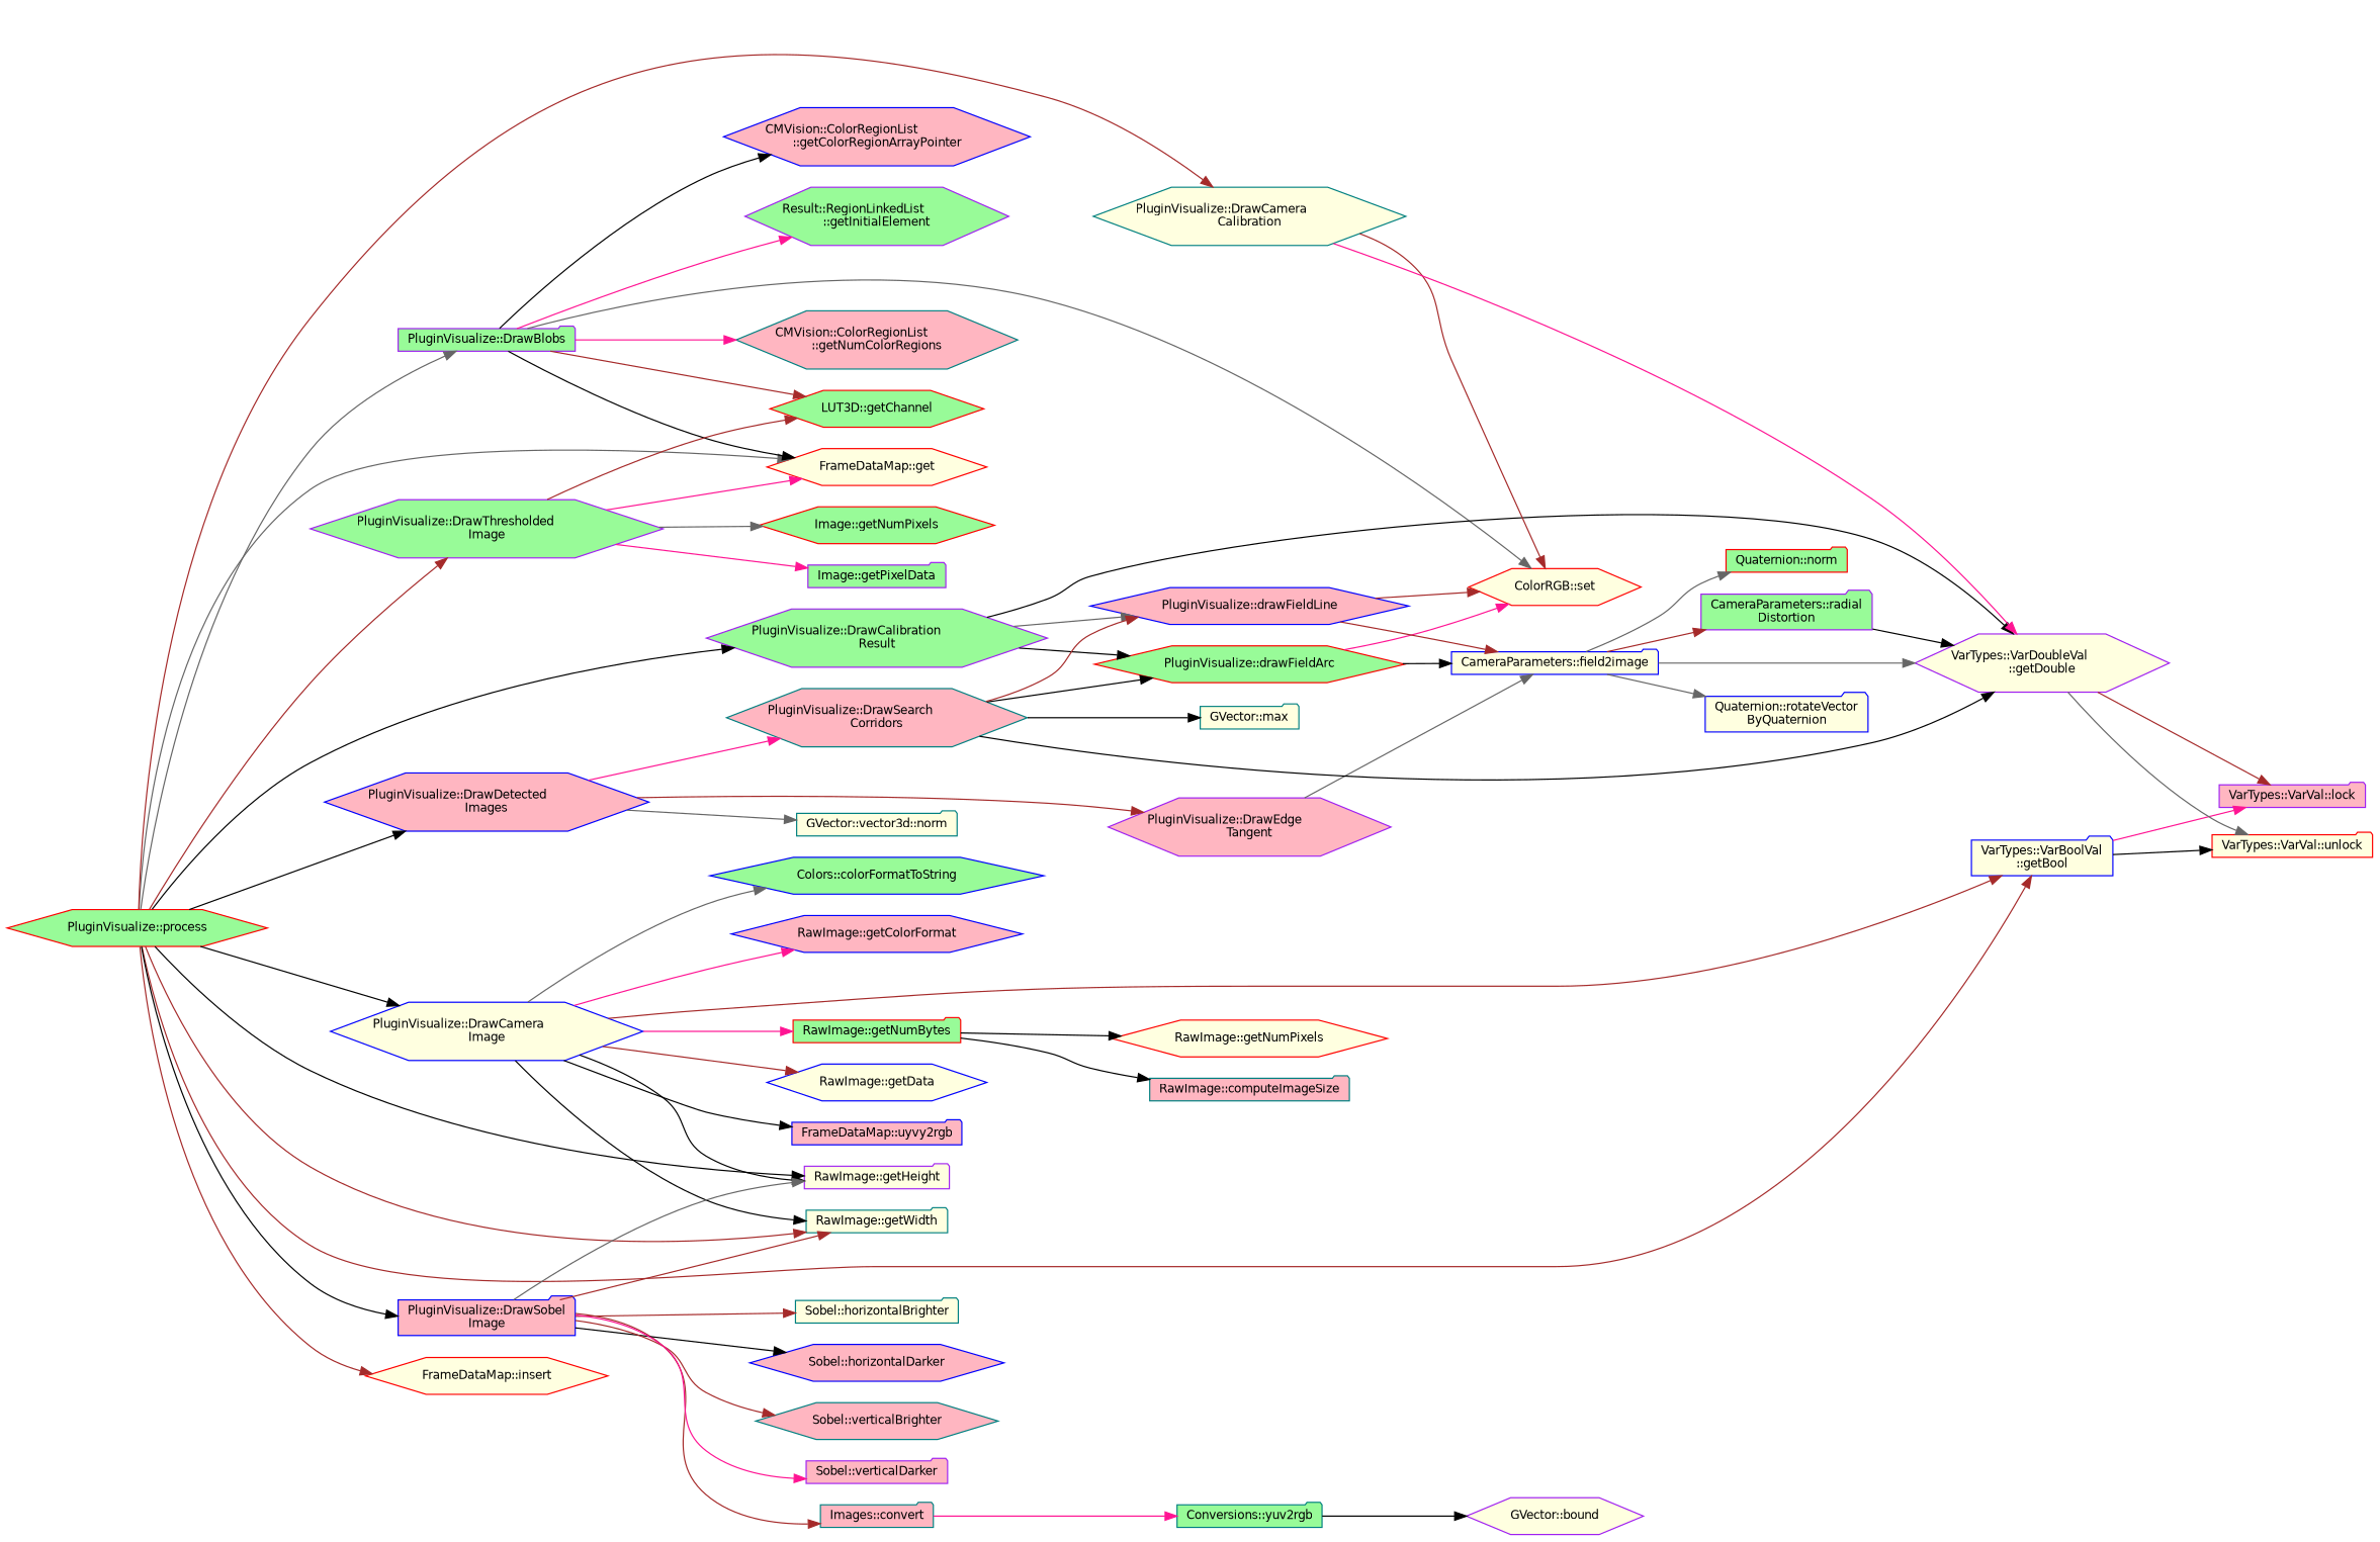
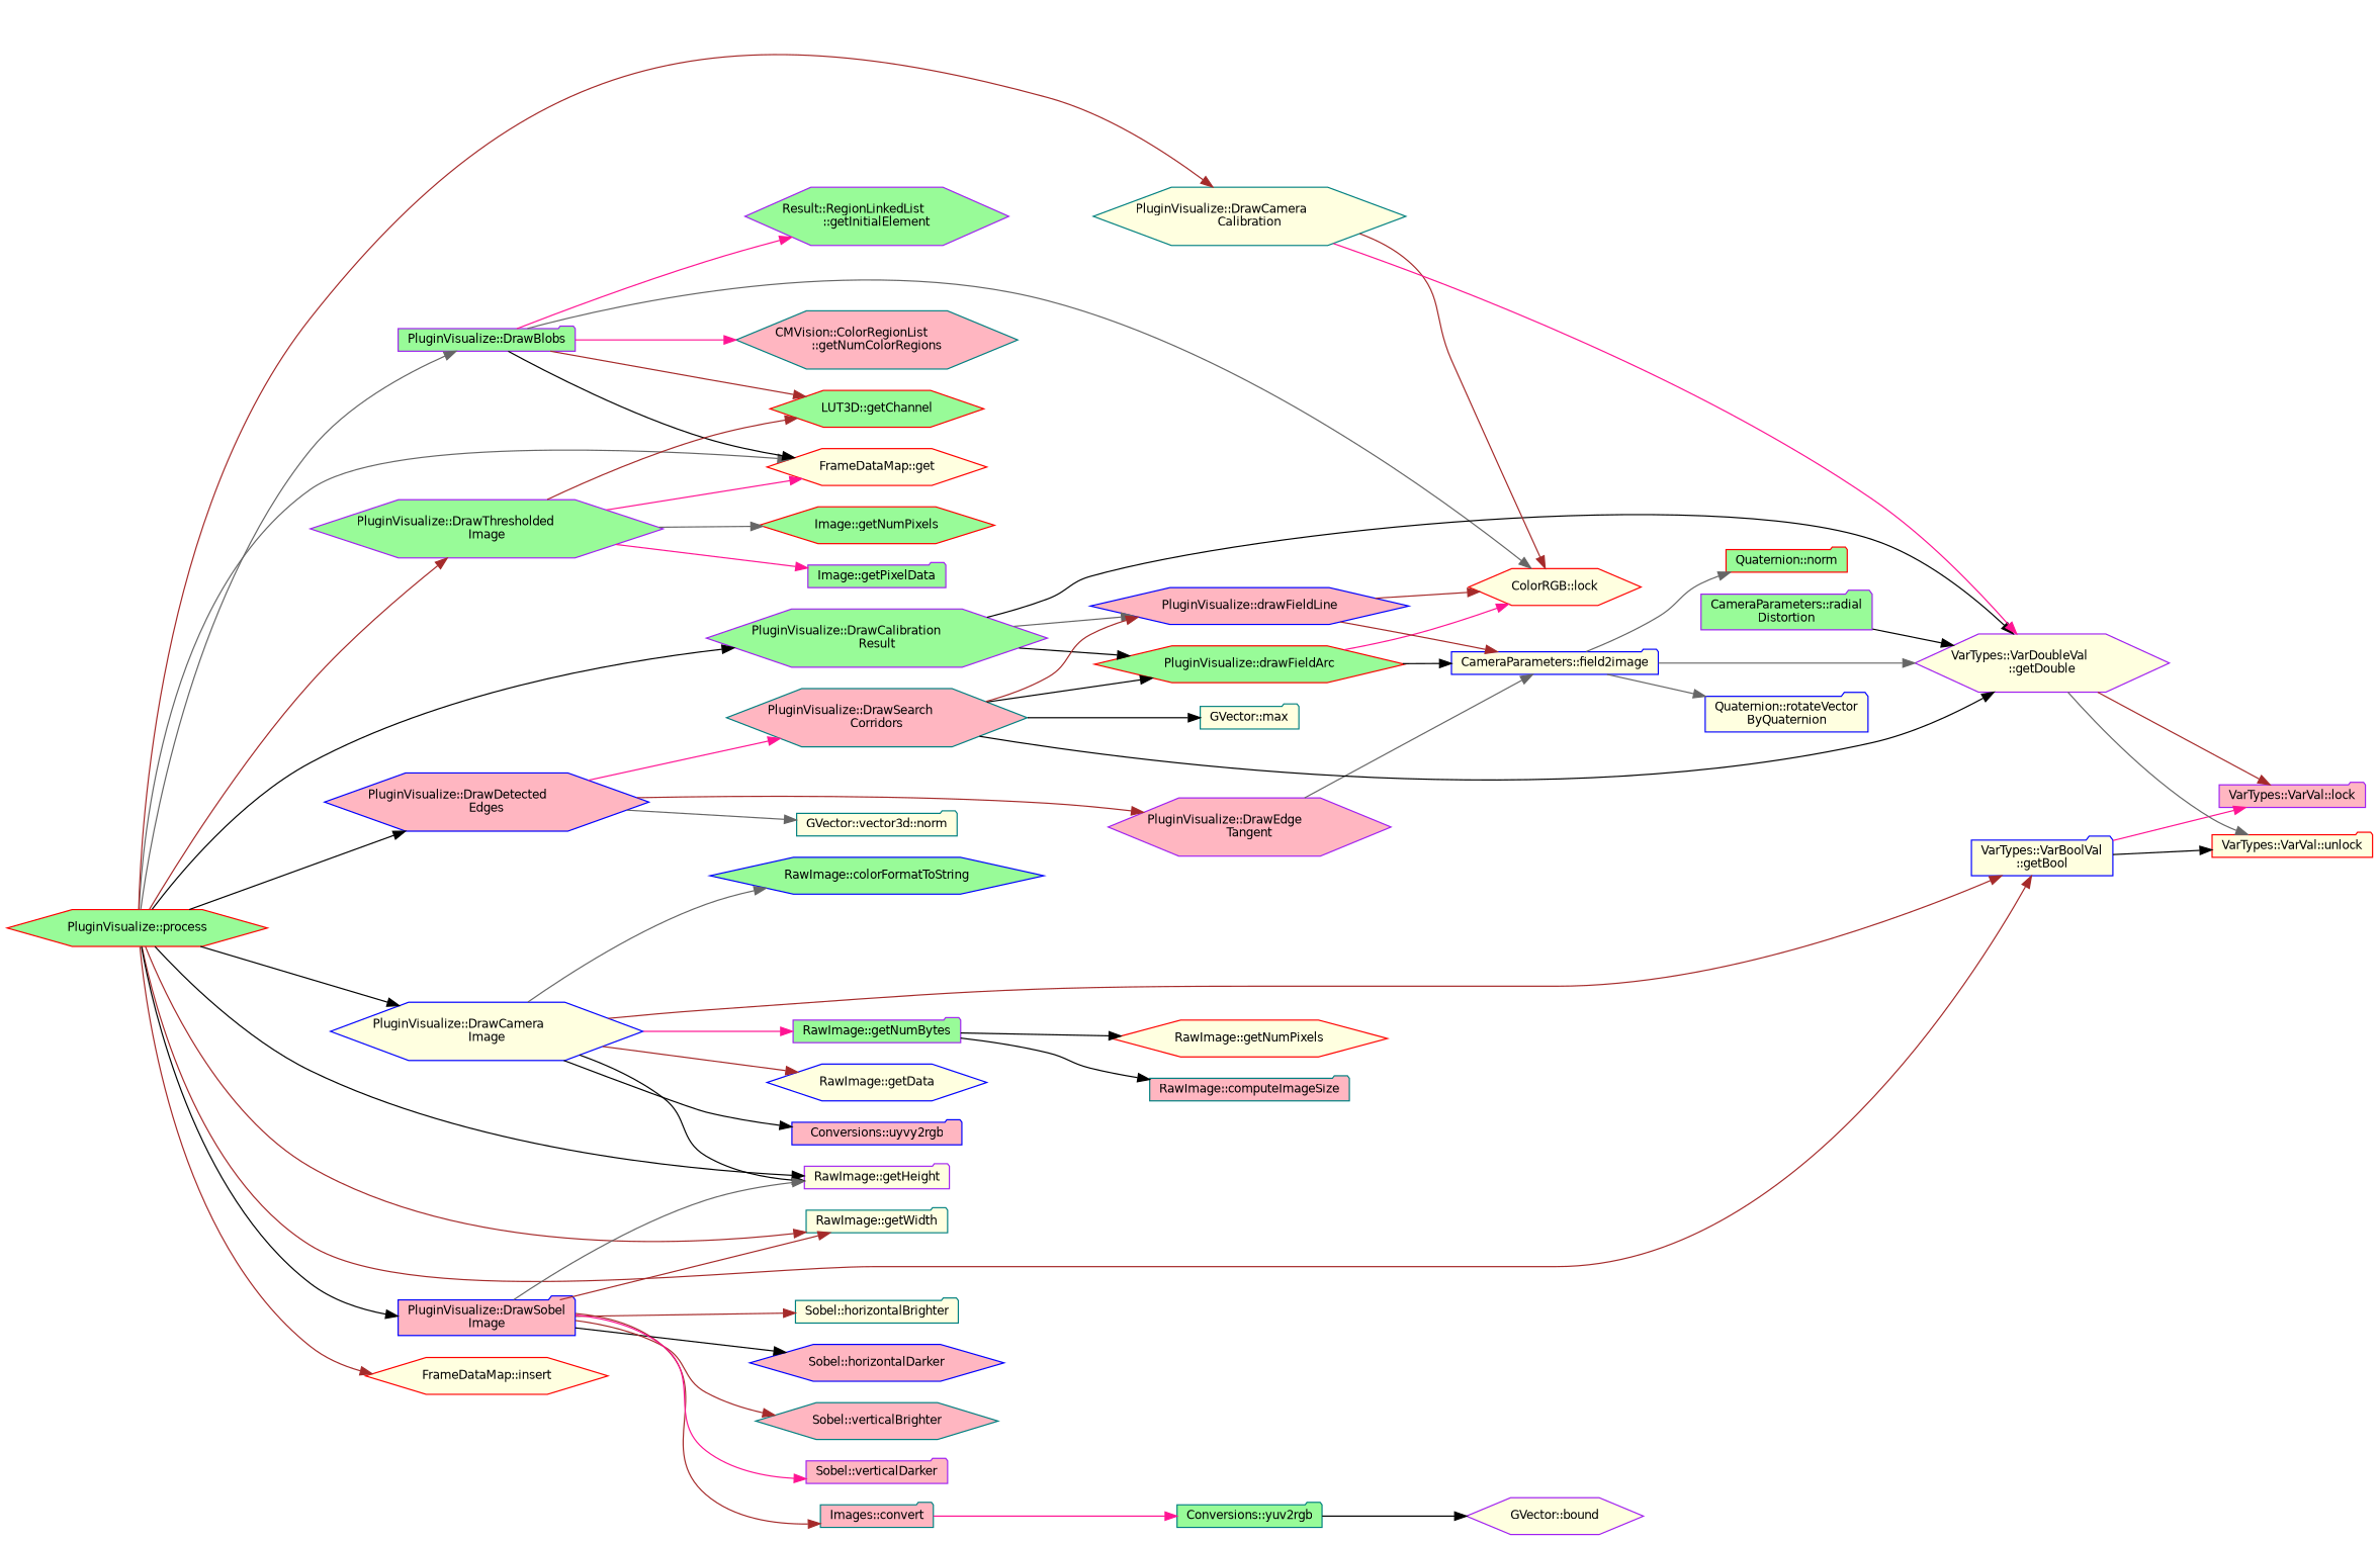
  digraph {
    rankdir=LR
    node [color=purple fillcolor=lightyellow fontname=Helvetica fontsize=10 shape=hexagon style=filled]
    edge [color=black fontname=Helvetica fontsize=10 labelfontname=Helvetica labelfontsize=10 style=solid]
    n1 [color=red fillcolor=palegreen fontcolor=black height=0.2 label="PluginVisualize::process" width=0.4]
    n2 [fillcolor=palegreen height=0.2 label="PluginVisualize::DrawBlobs" shape=folder width=0.4]
    n3 [color=red height=0.2 label="FrameDataMap::get" width=0.4]
    n4 [fillcolor=palegreen height=0.2 label="PluginVisualize::DrawCalibration\lResult" width=0.4]
    n5 [color=teal height=0.2 label="PluginVisualize::DrawCamera\lCalibration" width=0.4]
    n6 [color=blue height=0.2 label="PluginVisualize::DrawCamera\lImage" width=0.4]
    n7 [color=blue height=0.2 label="VarTypes::VarBoolVal\l::getBool" shape=folder width=0.4]
    n8 [height=0.2 label="RawImage::getHeight" shape=folder width=0.4]
    n9 [color=teal height=0.2 label="RawImage::getWidth" shape=folder width=0.4]
-   n10 [color=blue fillcolor=lightpink height=0.2 label="PluginVisualize::DrawDetected\lImages" width=0.4]
+   n10 [color=blue fillcolor=lightpink height=0.2 label="PluginVisualize::DrawDetected\lEdges" width=0.4]
    n11 [color=blue fillcolor=lightpink height=0.2 label="PluginVisualize::DrawSobel\lImage" shape=folder width=0.4]
    n12 [fillcolor=palegreen height=0.2 label="PluginVisualize::DrawThresholded\lImage" width=0.4]
    n13 [color=red height=0.2 label="FrameDataMap::insert" width=0.4]
    n14 [color=red fillcolor=palegreen height=0.2 label="LUT3D::getChannel" width=0.4]
-   n15 [color=blue fillcolor=lightpink height=0.2 label="CMVision::ColorRegionList\l::getColorRegionArrayPointer" width=0.4]
    n16 [fillcolor=palegreen height=0.2 label="Result::RegionLinkedList\l::getInitialElement" width=0.4]
    n17 [color=teal fillcolor=lightpink height=0.2 label="CMVision::ColorRegionList\l::getNumColorRegions" width=0.4]
-   n18 [color=red height=0.2 label="ColorRGB::set" width=0.4]
+   n18 [color=red height=0.2 label="ColorRGB::lock" width=0.4]
    n19 [color=red fillcolor=palegreen height=0.2 label="PluginVisualize::drawFieldArc" width=0.4]
    n20 [height=0.2 label="VarTypes::VarDoubleVal\l::getDouble" width=0.4]
    n21 [color=blue fillcolor=lightpink height=0.2 label="PluginVisualize::drawFieldLine" width=0.4]
-   n22 [color=blue fillcolor=palegreen height=0.2 label="Colors::colorFormatToString" width=0.4]
-   n23 [color=blue fillcolor=lightpink height=0.2 label="RawImage::getColorFormat" width=0.4]
+   n22 [color=blue fillcolor=palegreen height=0.2 label="RawImage::colorFormatToString" width=0.4]
    n24 [color=blue height=0.2 label="RawImage::getData" width=0.4]
-   n25 [color=red fillcolor=palegreen height=0.2 label="RawImage::getNumBytes" shape=folder width=0.4]
-   n26 [color=blue fillcolor=lightpink height=0.2 label="FrameDataMap::uyvy2rgb" shape=folder width=0.4]
+   n25 [fillcolor=palegreen height=0.2 label="RawImage::getNumBytes" shape=folder width=0.4]
+   n26 [color=blue fillcolor=lightpink height=0.2 label="Conversions::uyvy2rgb" shape=folder width=0.4]
    n27 [fillcolor=lightpink height=0.2 label="VarTypes::VarVal::lock" shape=folder width=0.4]
    n28 [color=red height=0.2 label="VarTypes::VarVal::unlock" shape=folder width=0.4]
    n29 [fillcolor=lightpink height=0.2 label="PluginVisualize::DrawEdge\lTangent" width=0.4]
    n30 [color=teal fillcolor=lightpink height=0.2 label="PluginVisualize::DrawSearch\lCorridors" width=0.4]
    n31 [color=teal height=0.2 label="GVector::vector3d::norm" shape=folder width=0.4]
    n32 [color=teal fillcolor=lightpink height=0.2 label="Images::convert" shape=folder width=0.4]
    n33 [color=teal height=0.2 label="Sobel::horizontalBrighter" shape=folder width=0.4]
    n34 [color=blue fillcolor=lightpink height=0.2 label="Sobel::horizontalDarker" width=0.4]
    n35 [color=teal fillcolor=lightpink height=0.2 label="Sobel::verticalBrighter" width=0.4]
    n36 [fillcolor=lightpink height=0.2 label="Sobel::verticalDarker" shape=folder width=0.4]
    n37 [color=red fillcolor=palegreen height=0.2 label="Image::getNumPixels" width=0.4]
    n38 [fillcolor=palegreen height=0.2 label="Image::getPixelData" shape=folder width=0.4]
    n39 [color=blue height=0.2 label="CameraParameters::field2image" shape=folder width=0.4]
    n40 [color=red fillcolor=palegreen height=0.2 label="Quaternion::norm" shape=folder width=0.4]
    n41 [fillcolor=palegreen height=0.2 label="CameraParameters::radial\lDistortion" shape=folder width=0.4]
    n42 [color=blue height=0.2 label="Quaternion::rotateVector\lByQuaternion" shape=folder width=0.4]
    n43 [color=teal fillcolor=lightpink height=0.2 label="RawImage::computeImageSize" shape=folder width=0.4]
    n44 [color=red height=0.2 label="RawImage::getNumPixels" width=0.4]
    n45 [color=teal height=0.2 label="GVector::max" shape=folder width=0.4]
    n46 [color=teal fillcolor=palegreen height=0.2 label="Conversions::yuv2rgb" shape=folder width=0.4]
    n47 [height=0.2 label="GVector::bound" width=0.4]
    n1 -> n2 [color=gray40]
    n1 -> n3 [color=gray40]
    n1 -> n4
    n1 -> n5 [color=brown]
    n1 -> n6
    n1 -> n7 [color=brown]
    n1 -> n8
    n1 -> n9 [color=brown]
    n1 -> n10
    n1 -> n11
    n1 -> n12 [color=brown]
    n1 -> n13 [color=brown]
    n2 -> n3
    n2 -> n14 [color=brown]
-   n2 -> n15
    n2 -> n16 [color=deeppink]
    n2 -> n17 [color=deeppink]
    n2 -> n18 [color=gray40]
    n4 -> n19
    n4 -> n20
    n4 -> n21 [color=gray40]
    n5 -> n18 [color=brown]
    n5 -> n20 [color=deeppink]
    n6 -> n7 [color=brown]
    n6 -> n8
-   n6 -> n9
    n6 -> n22 [color=gray40]
-   n6 -> n23 [color=deeppink]
    n6 -> n24 [color=brown]
    n6 -> n25 [color=deeppink]
    n6 -> n26
    n7 -> n27 [color=deeppink]
    n7 -> n28
    n10 -> n29 [color=brown]
    n10 -> n30 [color=deeppink]
    n10 -> n31 [color=gray40]
    n11 -> n8 [color=gray40]
    n11 -> n9 [color=brown]
    n11 -> n32 [color=brown]
    n11 -> n33 [color=brown]
    n11 -> n34
    n11 -> n35 [color=brown]
    n11 -> n36 [color=deeppink]
    n12 -> n3 [color=deeppink]
    n12 -> n14 [color=brown]
    n12 -> n37 [color=gray40]
    n12 -> n38 [color=deeppink]
    n19 -> n18 [color=deeppink]
    n19 -> n39
    n20 -> n27 [color=brown]
    n20 -> n28 [color=gray40]
    n21 -> n18 [color=brown]
    n21 -> n39 [color=brown]
    n25 -> n43
    n25 -> n44
    n29 -> n39 [color=gray40]
    n30 -> n19
    n30 -> n20
    n30 -> n21 [color=brown]
    n30 -> n45
    n32 -> n46 [color=deeppink]
    n39 -> n20 [color=gray40]
    n39 -> n40 [color=gray40]
-   n39 -> n41 [color=brown]
    n39 -> n42 [color=gray40]
    n41 -> n20
    n46 -> n47
  }
